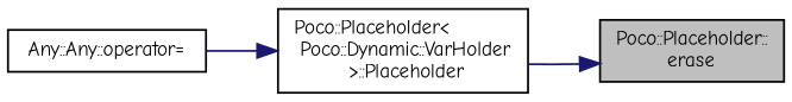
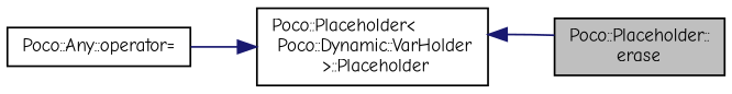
  digraph {
    fontname="Comic Neue"
    rankdir=RL
    node [color=black fillcolor=white fontname="Comic Neue" fontsize=10 shape=record style=filled]
    edge [color=midnightblue dir=back fontname="Comic Neue" fontsize=10 labelfontname=Helvetica labelfontsize=10 style=solid]
    n1 [fillcolor=grey75 fontcolor=black height=0.2 label="Poco::Placeholder::\lerase" width=0.4]
    n2 [height=0.2 label="Poco::Placeholder\<\l Poco::Dynamic::VarHolder\l \>::Placeholder" width=0.4]
-   n3 [height=0.2 label="Any::Any::operator=" width=0.4]
-   n1 -> n2
+   n3 [height=0.2 label="Poco::Any::operator=" width=0.4]
+   n2 -> n1
    n2 -> n3
  }
